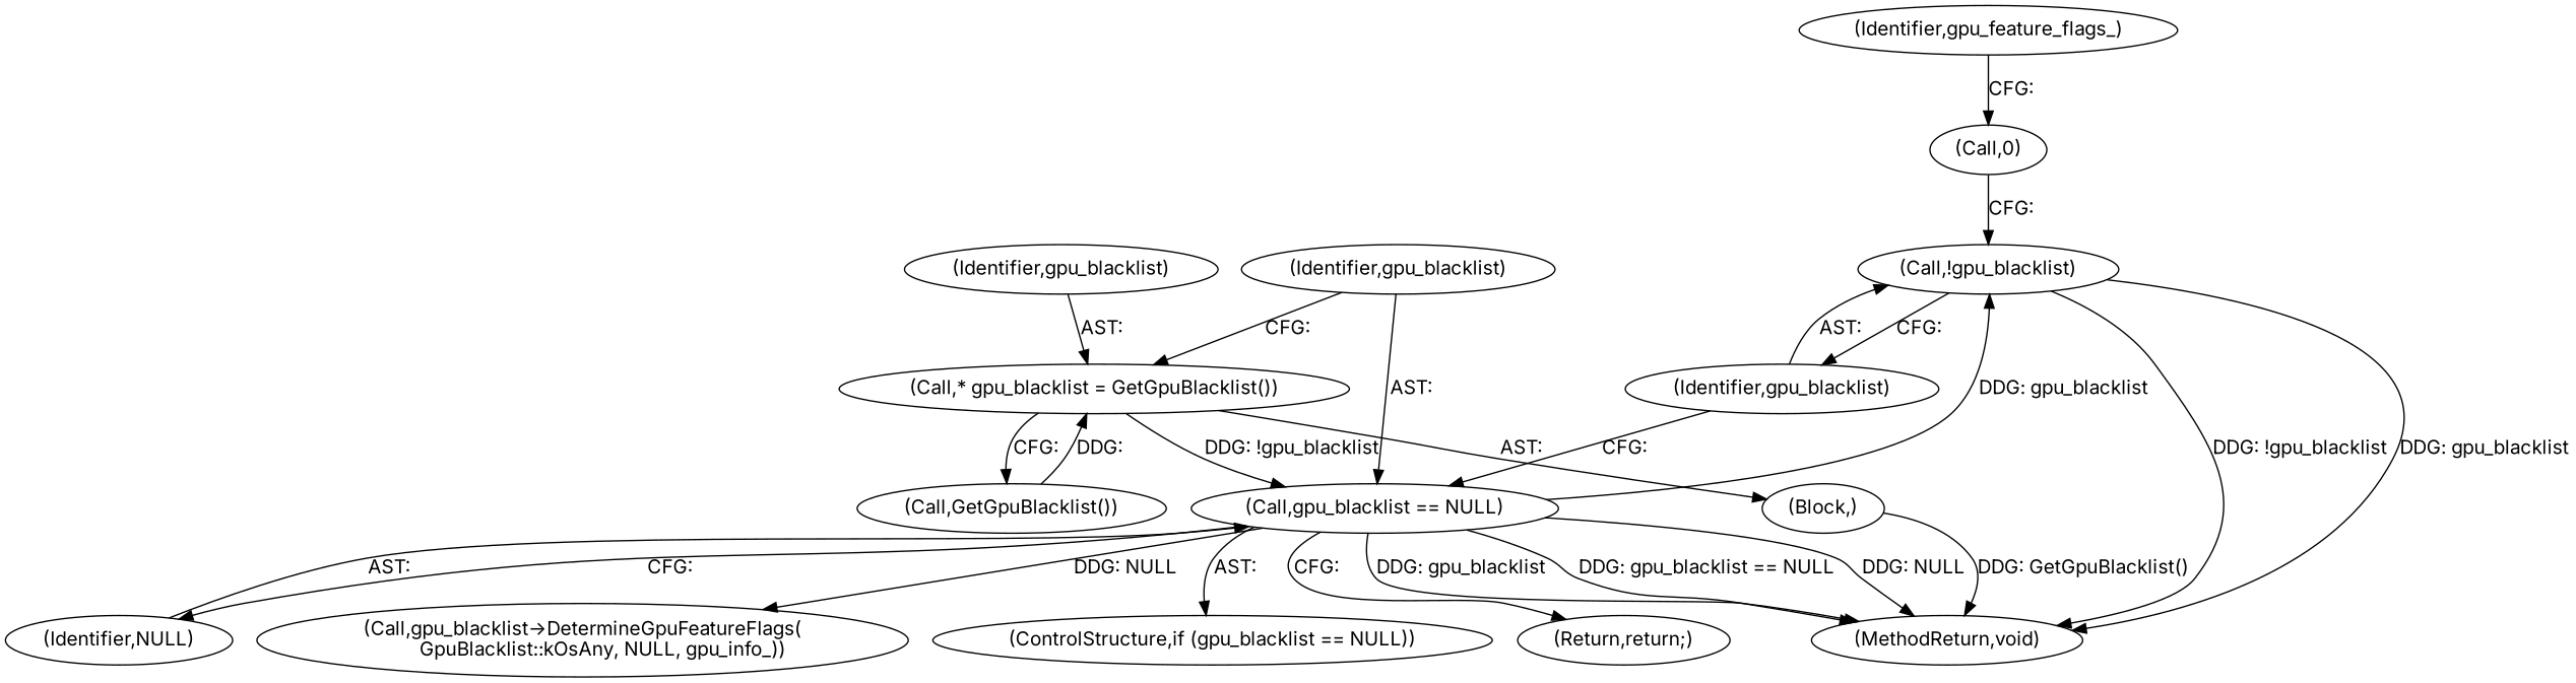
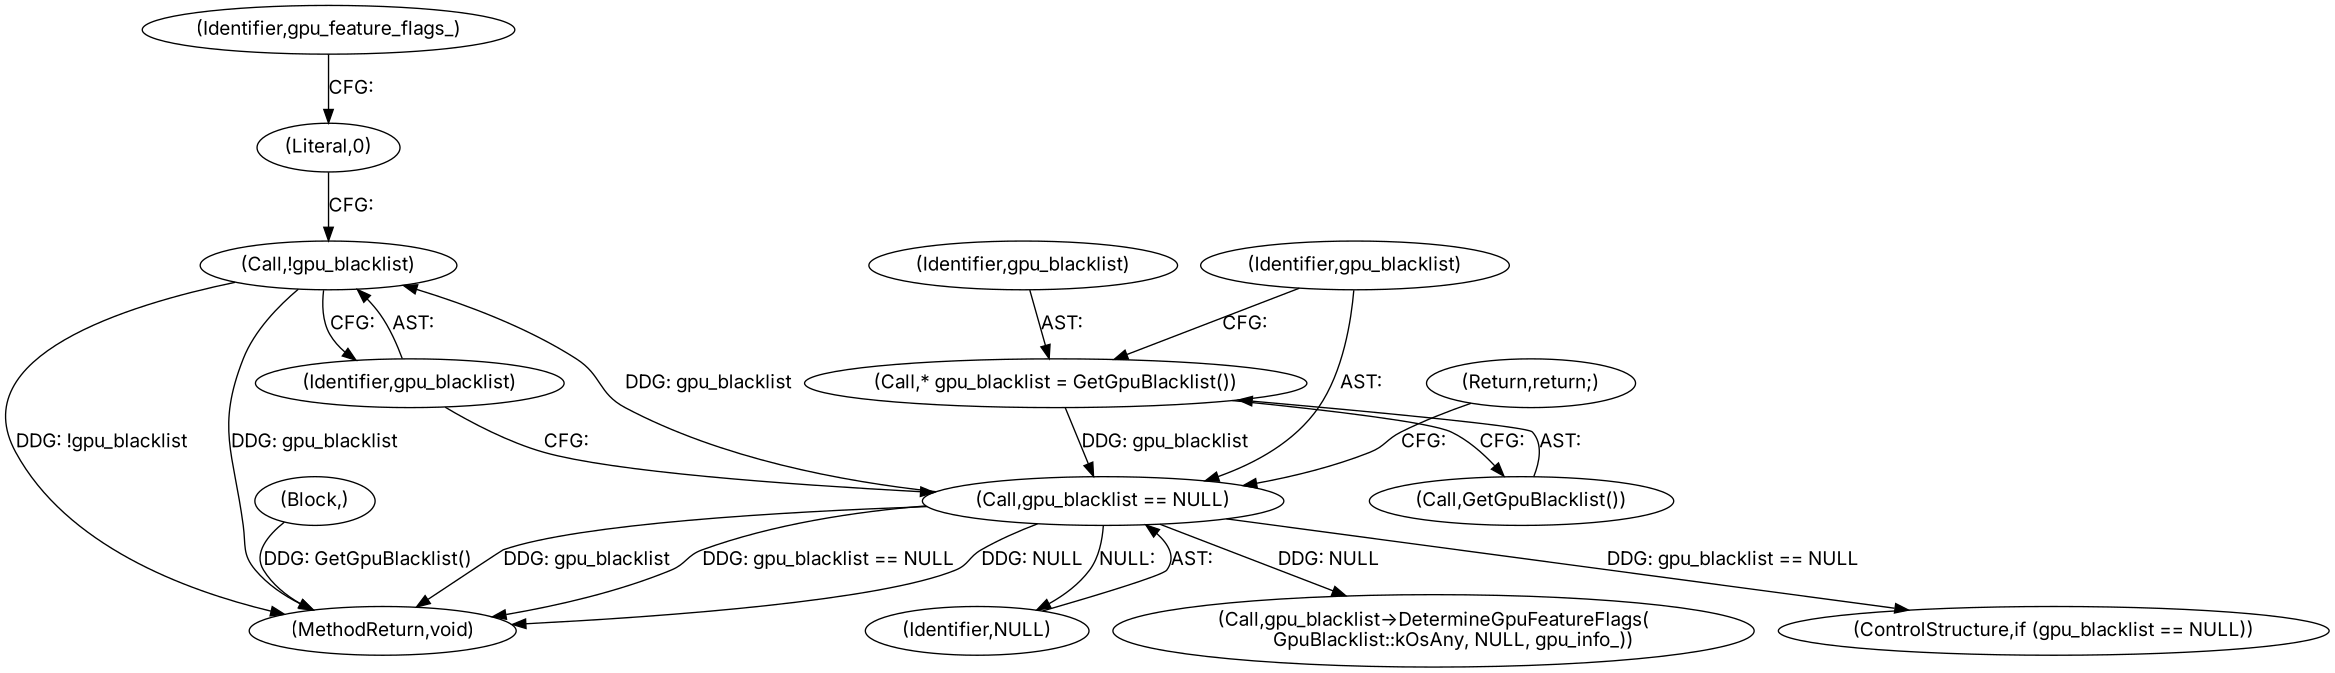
  digraph {
    fontname=Inter
    node [fontname=Inter]
    edge [fontname=Inter]
    n1 [label="(Call,!gpu_blacklist)"]
    n2 [label="(Identifier,gpu_blacklist)"]
    n3 [label="(MethodReturn,void)"]
    n4 [label="(Call,gpu_blacklist == NULL)"]
    n5 [label="(Identifier,NULL)"]
    n6 [label="(Call,gpu_blacklist->DetermineGpuFeatureFlags(\n        GpuBlacklist::kOsAny, NULL, gpu_info_))"]
    n7 [label="(ControlStructure,if (gpu_blacklist == NULL))"]
    n8 [label="(Call,* gpu_blacklist = GetGpuBlacklist())"]
    n9 [label="(Call,GetGpuBlacklist())"]
    n10 [label="(Block,)"]
    n11 [label="(Identifier,gpu_blacklist)"]
-   n12 [label="(Call,0)"]
+   n12 [label="(Literal,0)"]
    n13 [label="(Identifier,gpu_blacklist)"]
    n14 [label="(Return,return;)"]
    n15 [label="(Identifier,gpu_feature_flags_)"]
    n1 -> n2 [label="CFG: "]
    n1 -> n3 [label="DDG: !gpu_blacklist"]
    n1 -> n3 [label="DDG: gpu_blacklist"]
    n2 -> n1 [label="AST: "]
    n2 -> n4 [label="CFG: "]
    n4 -> n1 [label="DDG: gpu_blacklist"]
    n4 -> n3 [label="DDG: gpu_blacklist"]
    n4 -> n3 [label="DDG: gpu_blacklist == NULL"]
    n4 -> n3 [label="DDG: NULL"]
-   n4 -> n5 [label="CFG: "]
+   n4 -> n5 [label="NULL: "]
    n4 -> n6 [label="DDG: NULL"]
-   n4 -> n7 [label="AST: "]
+   n4 -> n7 [label="DDG: gpu_blacklist == NULL"]
    n5 -> n4 [label="AST: "]
-   n8 -> n4 [label="DDG: !gpu_blacklist"]
+   n8 -> n4 [label="DDG: gpu_blacklist"]
    n8 -> n9 [label="CFG: "]
-   n8 -> n10 [label="AST: "]
-   n9 -> n8 [label="DDG: "]
+   n9 -> n8 [label="AST: "]
    n10 -> n3 [label="DDG: GetGpuBlacklist()"]
    n11 -> n8 [label="AST: "]
    n12 -> n1 [label="CFG: "]
    n13 -> n4 [label="AST: "]
    n13 -> n8 [label="CFG: "]
-   n4 -> n14 [label="CFG: "]
+   n14 -> n4 [label="CFG: "]
    n15 -> n12 [label="CFG: "]
  }
